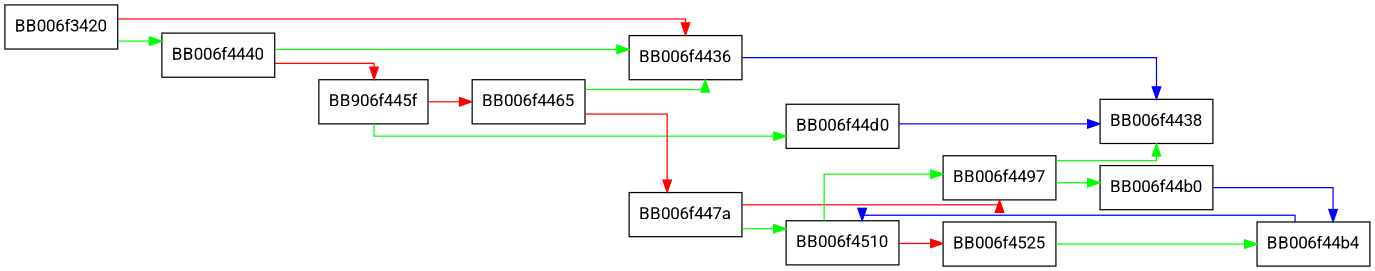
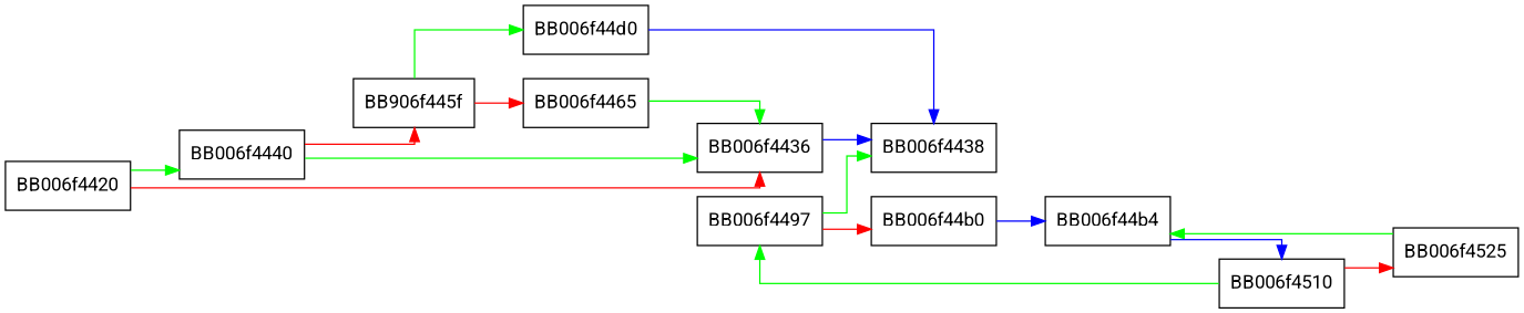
  digraph {
    fontname=Roboto
    rankdir=LR
    splines=ortho
    node [fontname=Roboto shape=box]
    edge [color=green fontname=Roboto]
-   BB006f4420 [label=BB006f3420]
+   BB006f4420
    BB006f4440
    BB006f4436
    n4 [label=BB906f445f]
    BB006f4438
    BB006f44d0
    BB006f4465
-   BB006f447a
    BB006f4510
    BB006f4497
    BB006f4525
    BB006f44b0
    BB006f44b4
    BB006f4420 -> BB006f4440
    BB006f4420 -> BB006f4436 [color=red]
    BB006f4440 -> BB006f4436
    BB006f4440 -> n4 [color=red]
    BB006f4436 -> BB006f4438 [color=blue]
    n4 -> BB006f44d0
    n4 -> BB006f4465 [color=red]
    BB006f44d0 -> BB006f4438 [color=blue]
    BB006f4465 -> BB006f4436
-   BB006f4465 -> BB006f447a [color=red]
-   BB006f447a -> BB006f4510
-   BB006f447a -> BB006f4497 [color=red]
    BB006f4510 -> BB006f4497
    BB006f4510 -> BB006f4525 [color=red]
    BB006f4497 -> BB006f4438
-   BB006f4497 -> BB006f44b0
+   BB006f4497 -> BB006f44b0 [color=red]
    BB006f4525 -> BB006f44b4
    BB006f44b0 -> BB006f44b4 [color=blue]
    BB006f44b4 -> BB006f4510 [color=blue]
  }
